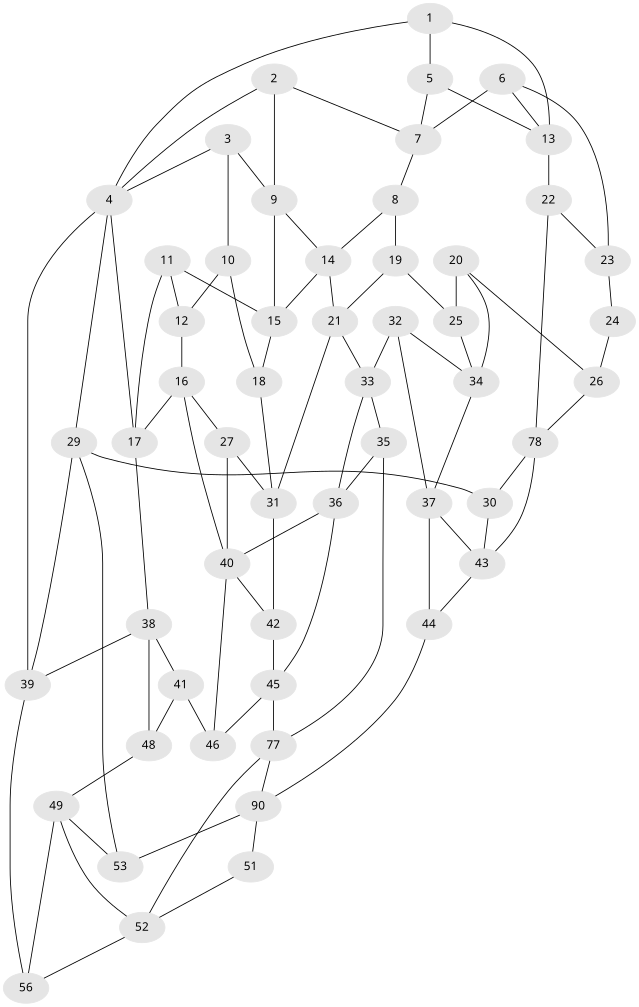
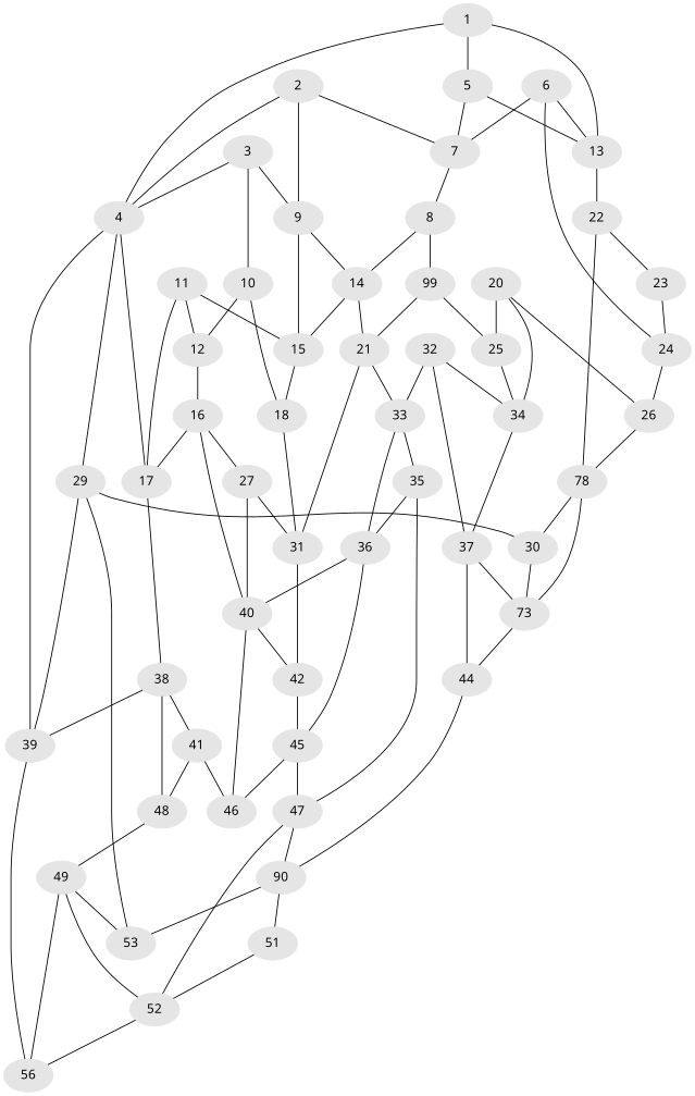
  graph {
    fontname="Noto Sans"
    node [color=gray90 fontname="Noto Sans" style=filled]
    edge [fontname="Noto Sans" weight=1.0]
    1
    4
    5
    13
    17
    29
    39
    7
    22
    2
    9
    8
    14
    15
    3
    10
    12
    18
    38
    30
    53
    n22 [label=56]
    6
    23
    24
-   19
+   19 [label=99]
    21
    25
    16
    31
    11
    27
    40
    n34 [label=78]
    33
    42
    46
    41
    48
    34
    20
    26
    37
    35
    36
-   43
+   43 [label=73]
    44
    45
    32
-   47 [label=77]
+   47
    n51 [label=90]
    52
    49
    51
    1 -- 4
    1 -- 5
    1 -- 13
    4 -- 17
    4 -- 29
    4 -- 39
    5 -- 13
    5 -- 7
    13 -- 22
    17 -- 38
    29 -- 39
    29 -- 30
    29 -- 53 [weight=2.0]
    39 -- n22 [weight=2.0]
    7 -- 8
    22 -- 23
    22 -- n34
    2 -- 4
    2 -- 7
    2 -- 9
    9 -- 14
    9 -- 15
    8 -- 14
    8 -- 19
    14 -- 15
    14 -- 21
    15 -- 18
    3 -- 4
    3 -- 9
    3 -- 10
    10 -- 12
    10 -- 18
    12 -- 16
    18 -- 31
    38 -- 39
    38 -- 41
    38 -- 48
    30 -- 43
    6 -- 13
    6 -- 7
-   6 -- 23
+   6 -- 24
    23 -- 24 [weight=2.0]
    24 -- 26 [weight=2.0]
    19 -- 21
    19 -- 25 [weight=2.0]
    21 -- 31
    21 -- 33
    25 -- 34
    16 -- 17
    16 -- 27
    16 -- 40
    31 -- 42
    11 -- 17
    11 -- 15
    11 -- 12 [weight=2.0]
    27 -- 31
    27 -- 40
    40 -- 42
    40 -- 46
    n34 -- 30
    n34 -- 43
    33 -- 35
    33 -- 36
    42 -- 45
    41 -- 46
    41 -- 48
    48 -- 49
    34 -- 37
    20 -- 25
    20 -- 34
    20 -- 26
    26 -- n34
    37 -- 43
    37 -- 44
    35 -- 36
    35 -- 47
    36 -- 40
    36 -- 45
    43 -- 44
    44 -- n51
    45 -- 46
    45 -- 47
    32 -- 33
    32 -- 34
    32 -- 37
    47 -- n51
    47 -- 52
    n51 -- 53
    n51 -- 51
    52 -- n22
    49 -- 53
    49 -- n22
    49 -- 52
    51 -- 52
  }
